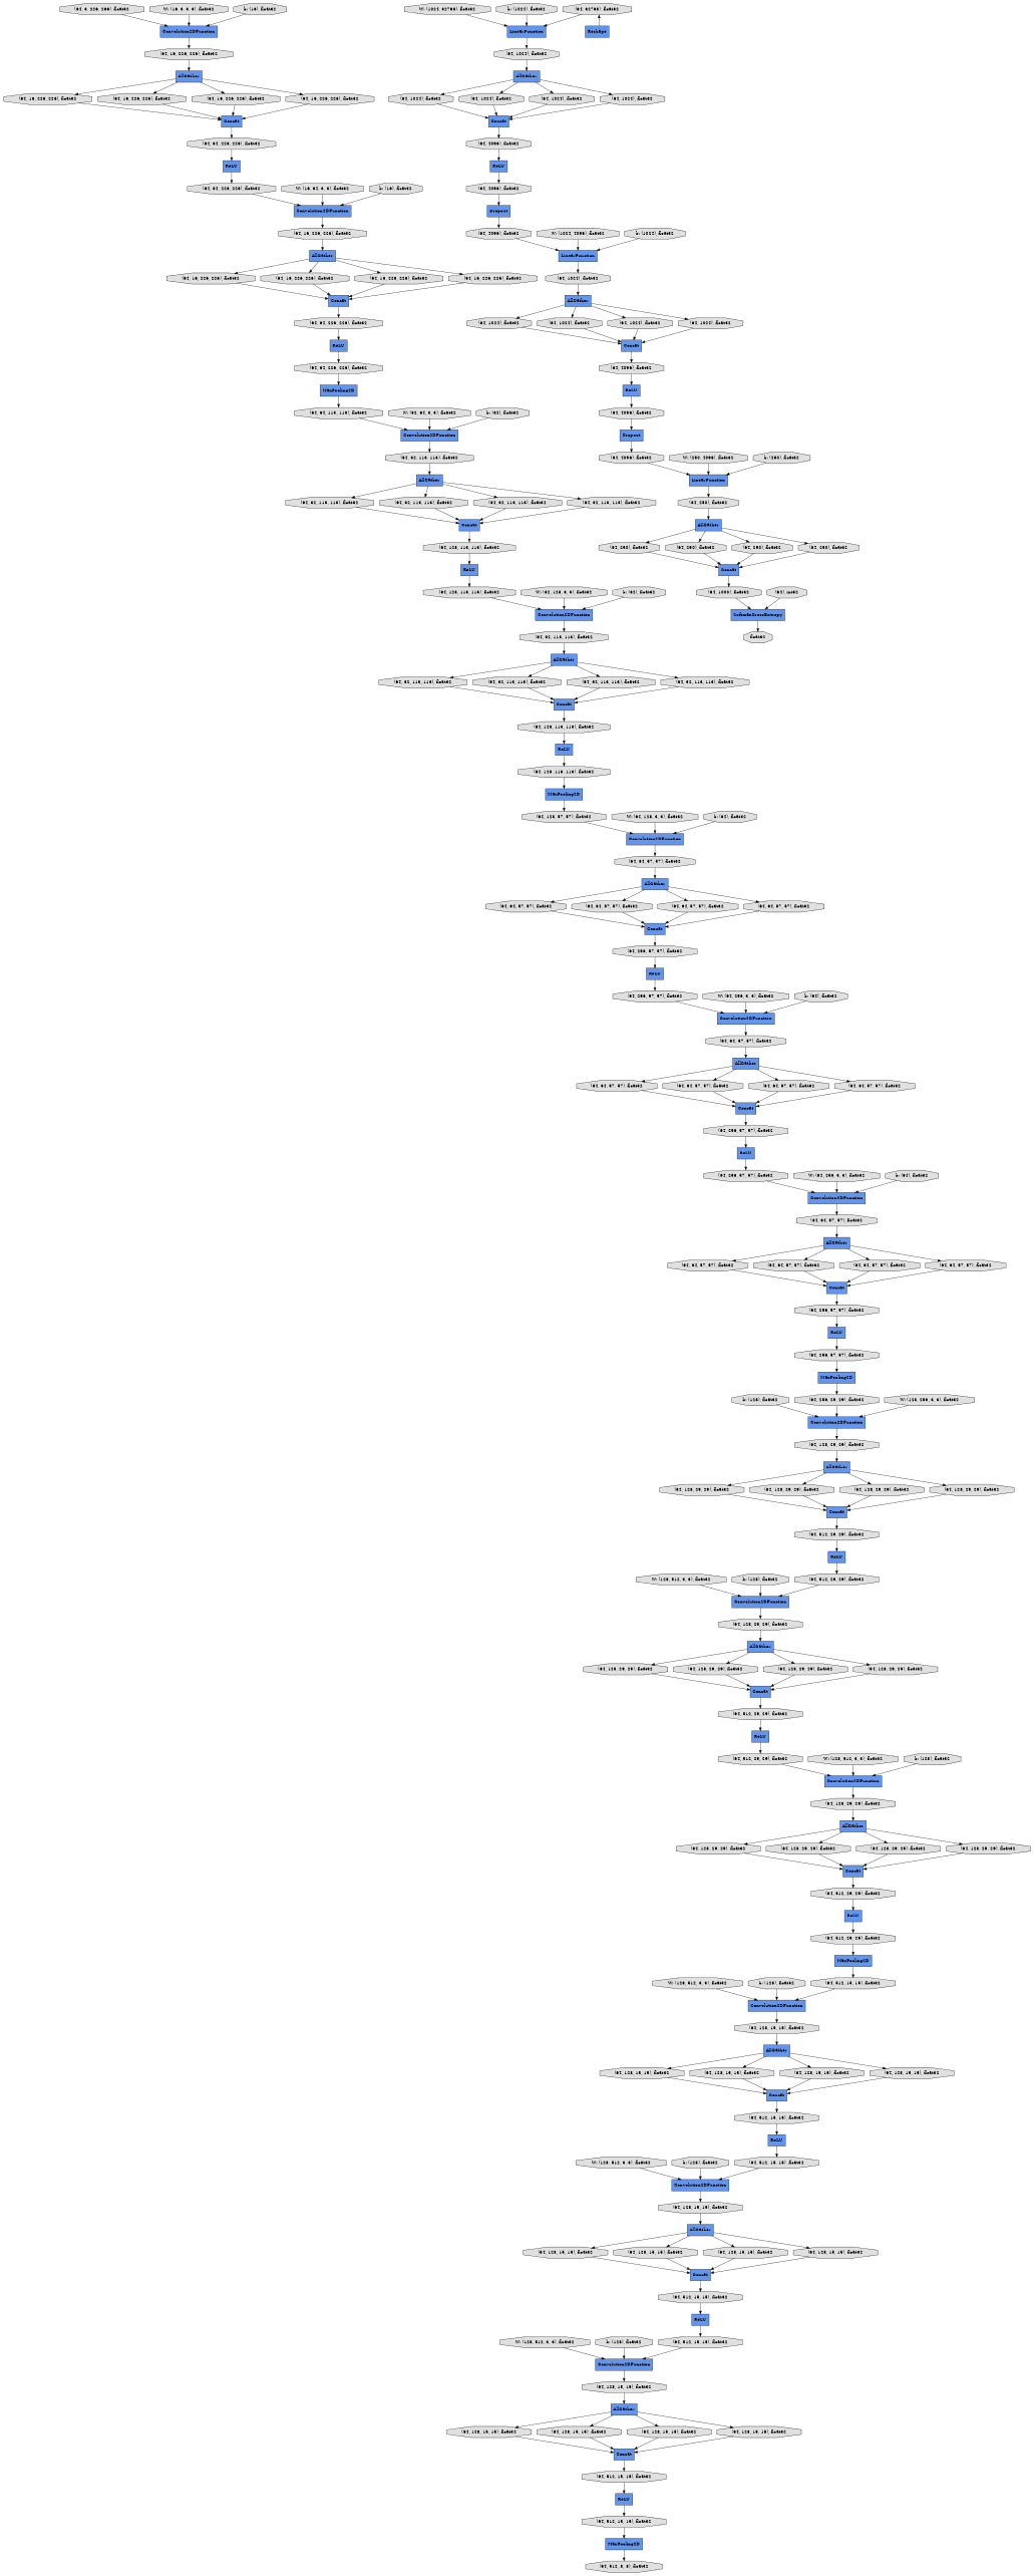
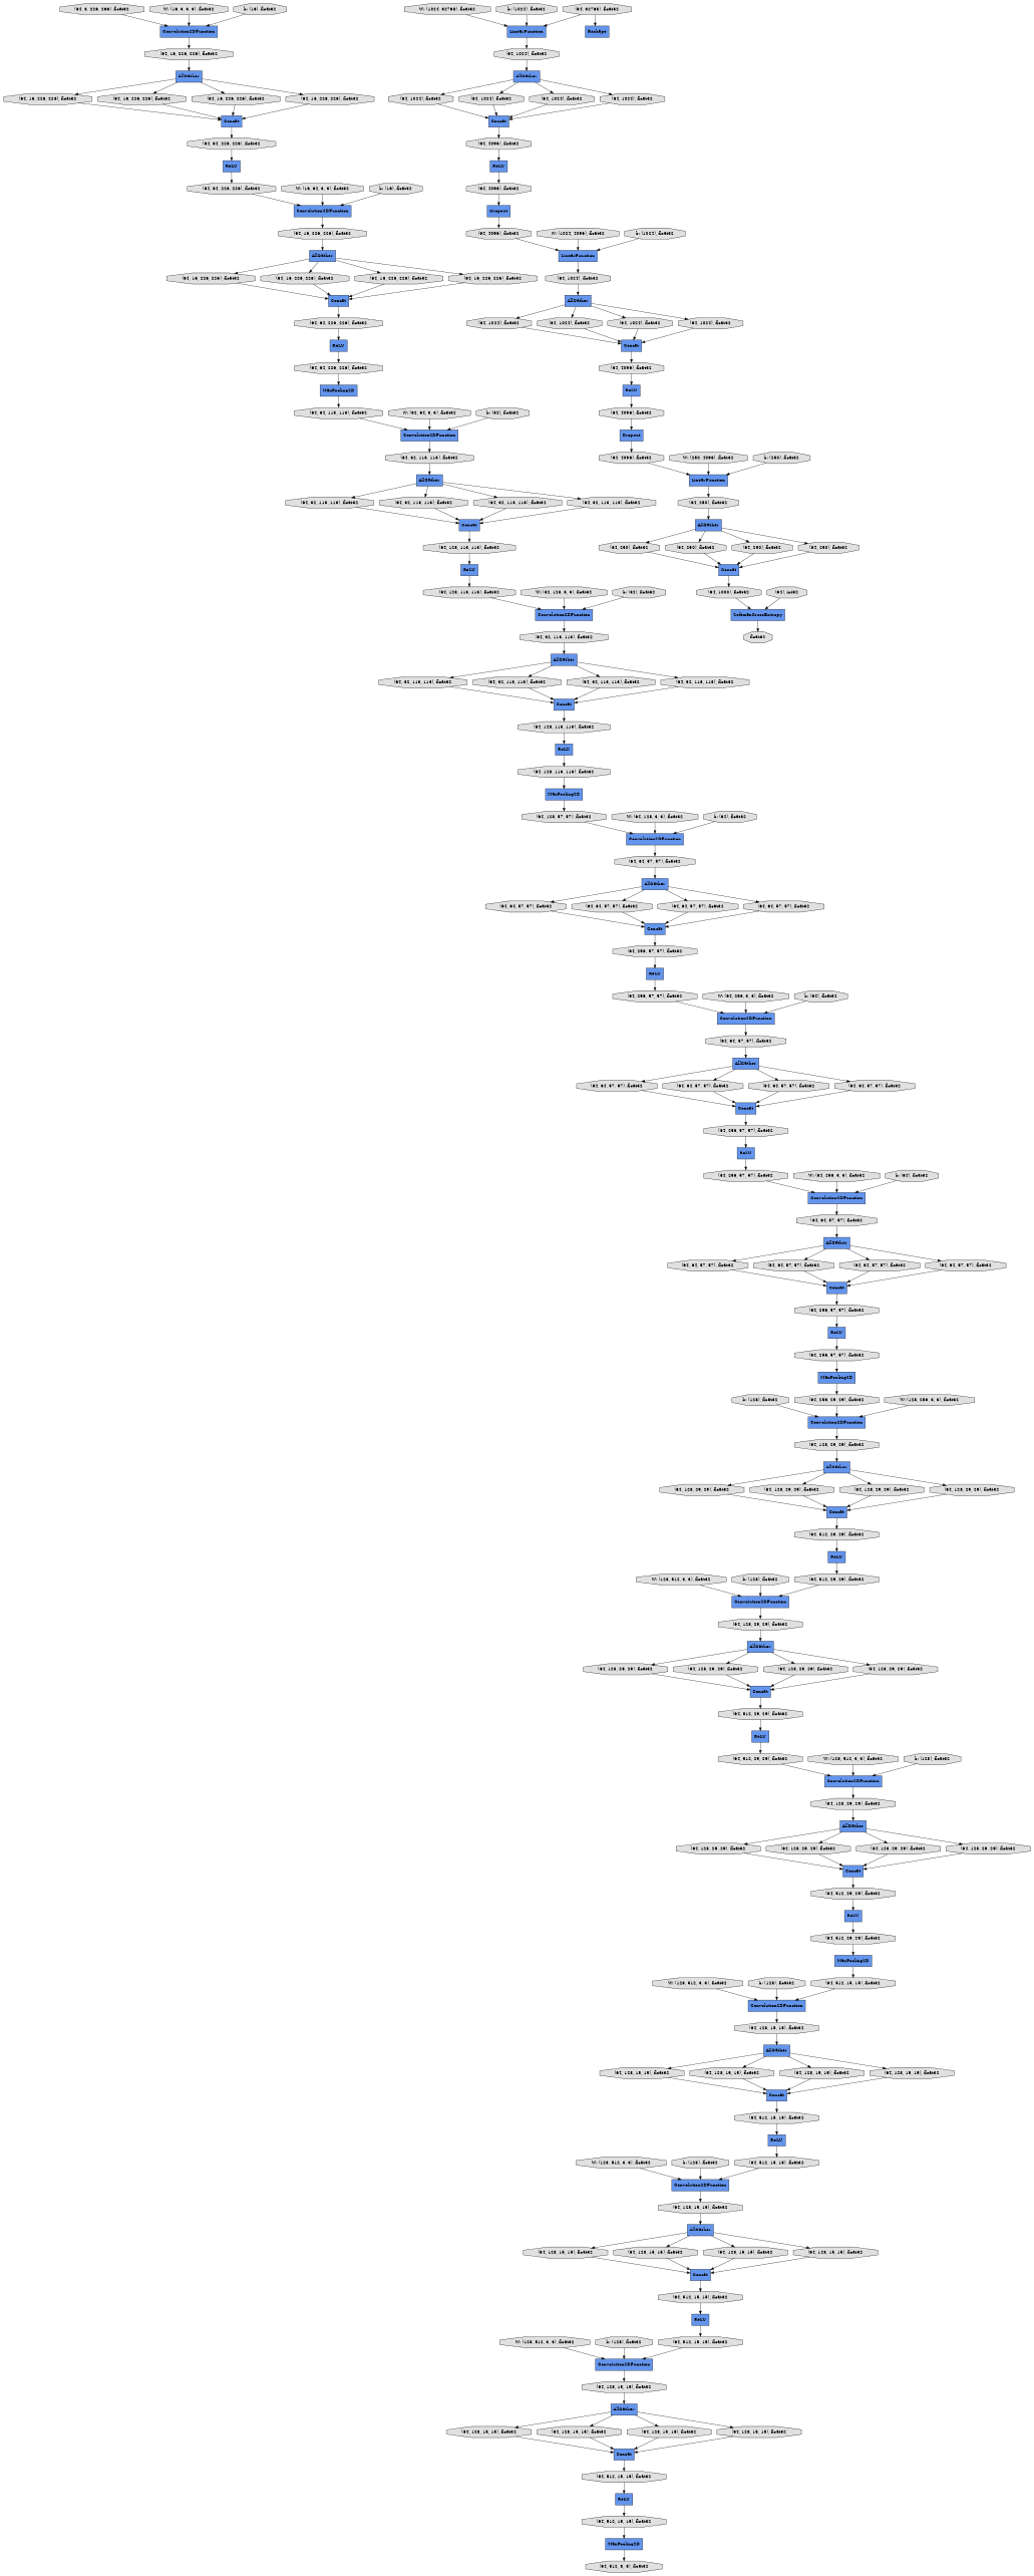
  digraph {
    rankdir=TB
    node [fillcolor="#E0E0E0" shape=octagon style=filled]
    n1 [fillcolor="#6495ED" label=MaxPooling2D shape=record]
    n2 [label="(64, 512, 15, 15), float32"]
    n3 [fillcolor="#6495ED" label=Convolution2DFunction shape=record]
    n4 [label="(64, 64, 57, 57), float32"]
    n5 [fillcolor="#6495ED" label=Concat shape=record]
    n6 [label="(64, 256, 57, 57), float32"]
    n7 [label="(64, 128, 29, 29), float32"]
    n8 [fillcolor="#6495ED" label=AllGather shape=record]
    n9 [label="(64, 128, 29, 29), float32"]
    n10 [label="(64, 128, 29, 29), float32"]
    n11 [label="(64, 128, 29, 29), float32"]
    n12 [label="(64, 128, 29, 29), float32"]
    n13 [label="(64, 128, 29, 29), float32"]
    n14 [fillcolor="#6495ED" label=Concat shape=record]
    n15 [label="(64, 512, 29, 29), float32"]
    n16 [label="b: (128), float32"]
    n17 [fillcolor="#6495ED" label=Convolution2DFunction shape=record]
    n18 [label="(64, 128, 29, 29), float32"]
    n19 [label="(64, 128, 113, 113), float32"]
    n20 [fillcolor="#6495ED" label=MaxPooling2D shape=record]
    n21 [label="(64, 128, 57, 57), float32"]
    n22 [label="(64, 64, 57, 57), float32"]
    n23 [fillcolor="#6495ED" label=AllGather shape=record]
    n24 [label="(64, 16, 226, 226), float32"]
    n25 [label="(64, 16, 226, 226), float32"]
    n26 [label="(64, 16, 226, 226), float32"]
    n27 [label="(64, 16, 226, 226), float32"]
    n28 [fillcolor="#6495ED" label=Concat shape=record]
    n29 [label="(64, 512, 29, 29), float32"]
    n30 [fillcolor="#6495ED" label=Convolution2DFunction shape=record]
    n31 [label="(64, 256, 57, 57), float32"]
    n32 [fillcolor="#6495ED" label=Convolution2DFunction shape=record]
    n33 [label="(64, 64, 57, 57), float32"]
    n34 [label="(64, 32, 113, 113), float32"]
    n35 [fillcolor="#6495ED" label=Concat shape=record]
    n36 [label="(64, 128, 113, 113), float32"]
    n37 [fillcolor="#6495ED" label=Concat shape=record]
    n38 [label="(64, 512, 29, 29), float32"]
    n39 [fillcolor="#6495ED" label=ReLU shape=record]
    n40 [label="(64, 64, 57, 57), float32"]
    n41 [fillcolor="#6495ED" label=Concat shape=record]
    n42 [label="(64, 256, 57, 57), float32"]
    n43 [label="(64, 128, 29, 29), float32"]
    n44 [label="(64, 128, 15, 15), float32"]
    n45 [label="W: (128, 512, 3, 3), float32"]
    n46 [fillcolor="#6495ED" label=Convolution2DFunction shape=record]
    n47 [label="(64, 128, 29, 29), float32"]
    n48 [fillcolor="#6495ED" label=AllGather shape=record]
    n49 [label="(64, 64, 57, 57), float32"]
    n50 [label="(64, 64, 57, 57), float32"]
    n51 [label="(64, 64, 57, 57), float32"]
    n52 [fillcolor="#6495ED" label=Convolution2DFunction shape=record]
    n53 [label="(64, 64, 57, 57), float32"]
    n54 [label="(64, 512, 29, 29), float32"]
    n55 [label="(64, 256, 57, 57), float32"]
    n56 [fillcolor="#6495ED" label=Convolution2DFunction shape=record]
    n57 [label="(64, 64, 57, 57), float32"]
    n58 [fillcolor="#6495ED" label=ReLU shape=record]
    n59 [label="(64, 32, 113, 113), float32"]
    n60 [fillcolor="#6495ED" label=ReLU shape=record]
    n61 [label="(64, 128, 113, 113), float32"]
    n62 [fillcolor="#6495ED" label=Convolution2DFunction shape=record]
    n63 [label="(64, 32, 113, 113), float32"]
    n64 [label="(64, 512, 15, 15), float32"]
    n65 [fillcolor="#6495ED" label=Convolution2DFunction shape=record]
    n66 [label="(64, 128, 15, 15), float32"]
    n67 [fillcolor="#6495ED" label=ReLU shape=record]
    n68 [label="(64, 128, 29, 29), float32"]
    n69 [label="b: (128), float32"]
    n70 [fillcolor="#6495ED" label=AllGather shape=record]
    n71 [label="(64, 64, 57, 57), float32"]
    n72 [label="(64, 64, 57, 57), float32"]
    n73 [label="(64, 64, 57, 57), float32"]
    n74 [label="(64, 64, 57, 57), float32"]
    n75 [fillcolor="#6495ED" label=ReLU shape=record]
    n76 [label="(64, 64, 226, 226), float32"]
    n77 [fillcolor="#6495ED" label=Convolution2DFunction shape=record]
    n78 [label="(64, 256, 29, 29), float32"]
    n79 [label="(64, 128, 29, 29), float32"]
    n80 [fillcolor="#6495ED" label=Concat shape=record]
    n81 [label="(64, 256, 57, 57), float32"]
    n82 [fillcolor="#6495ED" label=AllGather shape=record]
    n83 [label="(64, 32, 113, 113), float32"]
    n84 [label="(64, 32, 113, 113), float32"]
    n85 [label="W: (128, 512, 3, 3), float32"]
    n86 [label="(64, 64, 226, 226), float32"]
    n87 [label="(64, 256, 57, 57), float32"]
    n88 [fillcolor="#6495ED" label=MaxPooling2D shape=record]
    n89 [fillcolor="#6495ED" label=ReLU shape=record]
    n90 [fillcolor="#6495ED" label=Concat shape=record]
    n91 [label="(64, 512, 15, 15), float32"]
    n92 [fillcolor="#6495ED" label=ReLU shape=record]
    n93 [label="(64, 32, 113, 113), float32"]
    n94 [fillcolor="#6495ED" label=Concat shape=record]
    n95 [label="(64, 128, 113, 113), float32"]
    n96 [fillcolor="#6495ED" label=AllGather shape=record]
    n97 [label="(64, 128, 15, 15), float32"]
    n98 [label="(64, 128, 15, 15), float32"]
    n99 [label="(64, 128, 15, 15), float32"]
    n100 [label="(64, 128, 15, 15), float32"]
    n101 [label="b: (128), float32"]
    n102 [label="(64, 512, 29, 29), float32"]
    n103 [label="W: (128, 512, 3, 3), float32"]
    n104 [fillcolor="#6495ED" label=AllGather shape=record]
    n105 [label="(64, 128, 15, 15), float32"]
    n106 [label="(64, 128, 15, 15), float32"]
    n107 [label="(64, 128, 15, 15), float32"]
    n108 [label="(64, 128, 15, 15), float32"]
    n109 [fillcolor="#6495ED" label=Concat shape=record]
    n110 [label="(64, 512, 29, 29), float32"]
    n111 [fillcolor="#6495ED" label=ReLU shape=record]
    n112 [fillcolor="#6495ED" label=AllGather shape=record]
    n113 [label="(64, 16, 226, 226), float32"]
    n114 [label="(64, 16, 226, 226), float32"]
    n115 [label="(64, 16, 226, 226), float32"]
    n116 [label="(64, 16, 226, 226), float32"]
    n117 [fillcolor="#6495ED" label=Concat shape=record]
    n118 [label="b: (128), float32"]
    n119 [fillcolor="#6495ED" label=AllGather shape=record]
    n120 [label="(64, 128, 29, 29), float32"]
    n121 [label="(64, 128, 29, 29), float32"]
    n122 [label="(64, 128, 29, 29), float32"]
    n123 [label="(64, 128, 29, 29), float32"]
    n124 [label="(64, 32, 113, 113), float32"]
    n125 [label="(64, 512, 15, 15), float32"]
    n126 [fillcolor="#6495ED" label=Convolution2DFunction shape=record]
    n127 [label="(64, 128, 15, 15), float32"]
    n128 [fillcolor="#6495ED" label=AllGather shape=record]
    n129 [label="(64, 64, 57, 57), float32"]
    n130 [label="(64, 64, 57, 57), float32"]
    n131 [label="W: (128, 512, 3, 3), float32"]
    n132 [label="(64, 16, 226, 226), float32"]
    n133 [label="b: (128), float32"]
    n134 [fillcolor="#6495ED" label=Concat shape=record]
    n135 [label="(64, 512, 15, 15), float32"]
    n136 [fillcolor="#6495ED" label=ReLU shape=record]
    n137 [fillcolor="#6495ED" label=ReLU shape=record]
    n138 [label="W: (128, 512, 3, 3), float32"]
    n139 [label="(64, 16, 226, 226), float32"]
    n140 [fillcolor="#6495ED" label=ReLU shape=record]
    n141 [label="b: (128), float32"]
    n142 [fillcolor="#6495ED" label=Convolution2DFunction shape=record]
    n143 [fillcolor="#6495ED" label=AllGather shape=record]
    n144 [label="(64, 128, 15, 15), float32"]
    n145 [label="(64, 128, 15, 15), float32"]
    n146 [label="(64, 128, 15, 15), float32"]
    n147 [label="(64, 128, 15, 15), float32"]
    n148 [fillcolor="#6495ED" label=Concat shape=record]
    n149 [fillcolor="#6495ED" label=AllGather shape=record]
    n150 [label="(64, 32, 113, 113), float32"]
    n151 [label="(64, 32, 113, 113), float32"]
    n152 [label="(64, 512, 15, 15), float32"]
    n153 [fillcolor="#6495ED" label=ReLU shape=record]
    n154 [fillcolor="#6495ED" label=AllGather shape=record]
    n155 [label="(64, 512, 15, 15), float32"]
    n156 [fillcolor="#6495ED" label=MaxPooling2D shape=record]
    n157 [label="(64, 512, 8, 8), float32"]
    n158 [label="W: (1024, 32768), float32"]
    n159 [fillcolor="#6495ED" label=LinearFunction shape=record]
    n160 [label="(64, 1024), float32"]
    n161 [label="W: (16, 64, 3, 3), float32"]
    n162 [label="(64, 3, 226, 266), float32"]
    n163 [label="(64, 4096), float32"]
    n164 [fillcolor="#6495ED" label=LinearFunction shape=record]
    n165 [label="(64, 250), float32"]
    n166 [label="(64, 64, 226, 226), float32"]
    n167 [fillcolor="#6495ED" label=MaxPooling2D shape=record]
    n168 [label="(64, 64, 113, 113), float32"]
    n169 [label="(64, 4096), float32"]
    n170 [fillcolor="#6495ED" label=ReLU shape=record]
    n171 [label="(64, 4096), float32"]
    n172 [fillcolor="#6495ED" label=AllGather shape=record]
    n173 [fillcolor="#6495ED" label=Convolution2DFunction shape=record]
    n174 [label="(64, 32, 113, 113), float32"]
    n175 [label="b: (1024), float32"]
    n176 [label="(64, 64, 226, 226), float32"]
    n177 [label="b: (16), float32"]
    n178 [fillcolor="#6495ED" label=Reshape shape=record]
    n179 [label="(64, 32768), float32"]
    n180 [fillcolor="#6495ED" label=AllGather shape=record]
    n181 [label="(64, 250), float32"]
    n182 [label="(64, 250), float32"]
    n183 [label="(64, 250), float32"]
    n184 [label="(64, 250), float32"]
    n185 [fillcolor="#6495ED" label=Concat shape=record]
    n186 [label="(64, 1000), float32"]
    n187 [label="W: (32, 64, 3, 3), float32"]
    n188 [label="W: (1024, 4096), float32"]
    n189 [fillcolor="#6495ED" label=LinearFunction shape=record]
    n190 [label="(64, 1024), float32"]
    n191 [label="(64), int32"]
    n192 [fillcolor="#6495ED" label=SoftmaxCrossEntropy shape=record]
    n193 [label=float32]
    n194 [label="W: (16, 3, 3, 3), float32"]
    n195 [label="b: (32), float32"]
    n196 [label="b: (1024), float32"]
    n197 [fillcolor="#6495ED" label=Concat shape=record]
    n198 [label="(64, 4096), float32"]
    n199 [fillcolor="#6495ED" label=ReLU shape=record]
    n200 [label="(64, 4096), float32"]
    n201 [label="W: (32, 128, 3, 3), float32"]
    n202 [label="W: (250, 4096), float32"]
    n203 [label="(64, 1024), float32"]
    n204 [label="(64, 1024), float32"]
    n205 [label="(64, 1024), float32"]
    n206 [label="(64, 1024), float32"]
    n207 [label="(64, 4096), float32"]
    n208 [fillcolor="#6495ED" label=Dropout shape=record]
    n209 [label="b: (32), float32"]
    n210 [fillcolor="#6495ED" label=ReLU shape=record]
    n211 [label="b: (250), float32"]
    n212 [label="W: (64, 128, 3, 3), float32"]
    n213 [label="b: (64), float32"]
    n214 [fillcolor="#6495ED" label=AllGather shape=record]
    n215 [fillcolor="#6495ED" label=Dropout shape=record]
    n216 [label="W: (64, 256, 3, 3), float32"]
    n217 [fillcolor="#6495ED" label=Concat shape=record]
    n218 [label="b: (64), float32"]
    n219 [label="(64, 1024), float32"]
    n220 [label="(64, 1024), float32"]
    n221 [label="(64, 1024), float32"]
    n222 [label="(64, 1024), float32"]
    n223 [label="W: (64, 256, 3, 3), float32"]
    n224 [label="b: (16), float32"]
    n225 [label="b: (64), float32"]
    n226 [label="W: (128, 256, 3, 3), float32"]
    n1 -> n2
    n2 -> n3
    n3 -> n44
    n4 -> n5
    n5 -> n6
    n6 -> n67
    n7 -> n8
    n8 -> n9
    n8 -> n10
    n8 -> n11
    n8 -> n12
    n9 -> n37
    n10 -> n37
    n11 -> n37
    n12 -> n37
    n13 -> n14
    n14 -> n15
    n15 -> n58
    n16 -> n17
    n17 -> n18
    n18 -> n119
    n19 -> n20
    n20 -> n21
    n21 -> n52
    n22 -> n5
    n23 -> n24
    n23 -> n25
    n23 -> n26
    n23 -> n27
    n24 -> n28
    n25 -> n28
    n26 -> n28
    n27 -> n28
    n28 -> n86
    n29 -> n30
    n30 -> n7
    n31 -> n32
    n32 -> n33
    n33 -> n48
    n34 -> n35
    n35 -> n36
    n36 -> n140
    n37 -> n38
    n38 -> n39
    n39 -> n54
    n40 -> n41
    n41 -> n42
    n42 -> n60
    n43 -> n14
    n44 -> n96
    n45 -> n46
    n46 -> n47
    n47 -> n154
    n48 -> n40
    n48 -> n49
    n48 -> n50
    n48 -> n51
    n49 -> n41
    n50 -> n41
    n51 -> n41
    n52 -> n53
    n53 -> n128
    n54 -> n1
    n55 -> n56
    n56 -> n57
    n57 -> n70
    n58 -> n29
    n59 -> n35
    n60 -> n55
    n61 -> n62
    n62 -> n63
    n63 -> n82
    n64 -> n65
    n65 -> n66
    n66 -> n104
    n67 -> n31
    n68 -> n14
    n69 -> n46
    n70 -> n71
    n70 -> n72
    n70 -> n73
    n70 -> n74
    n71 -> n80
    n72 -> n80
    n73 -> n80
    n74 -> n80
    n75 -> n76
    n76 -> n77
    n77 -> n139
    n78 -> n17
    n79 -> n14
    n80 -> n81
    n81 -> n89
    n82 -> n34
    n82 -> n59
    n82 -> n83
    n82 -> n84
    n83 -> n35
    n84 -> n35
    n85 -> n30
    n86 -> n75
    n87 -> n88
    n88 -> n78
    n89 -> n87
    n90 -> n91
    n91 -> n92
    n92 -> n64
    n93 -> n94
    n94 -> n95
    n95 -> n137
    n96 -> n97
    n96 -> n98
    n96 -> n99
    n96 -> n100
    n97 -> n90
    n98 -> n90
    n99 -> n90
    n100 -> n90
    n101 -> n30
    n102 -> n46
    n103 -> n3
    n104 -> n105
    n104 -> n106
    n104 -> n107
    n104 -> n108
    n105 -> n134
    n106 -> n134
    n107 -> n134
    n108 -> n134
    n109 -> n110
    n110 -> n111
    n111 -> n102
    n112 -> n113
    n112 -> n114
    n112 -> n115
    n112 -> n116
    n113 -> n117
    n114 -> n117
    n115 -> n117
    n116 -> n117
    n117 -> n176
    n118 -> n3
    n119 -> n120
    n119 -> n121
    n119 -> n122
    n119 -> n123
    n120 -> n109
    n121 -> n109
    n122 -> n109
    n123 -> n109
    n124 -> n94
    n125 -> n126
    n126 -> n127
    n127 -> n143
    n128 -> n4
    n128 -> n22
    n128 -> n129
    n128 -> n130
    n129 -> n5
    n130 -> n5
    n131 -> n65
    n132 -> n23
    n133 -> n65
    n134 -> n135
    n135 -> n136
    n136 -> n125
    n137 -> n61
    n138 -> n126
    n139 -> n112
    n140 -> n19
    n141 -> n126
    n142 -> n132
    n143 -> n144
    n143 -> n145
    n143 -> n146
    n143 -> n147
    n144 -> n148
    n145 -> n148
    n146 -> n148
    n147 -> n148
    n148 -> n152
    n149 -> n93
    n149 -> n124
    n149 -> n150
    n149 -> n151
    n150 -> n94
    n151 -> n94
    n152 -> n153
    n153 -> n155
    n154 -> n13
    n154 -> n43
    n154 -> n68
    n154 -> n79
    n155 -> n156
    n156 -> n157
    n158 -> n159
    n159 -> n160
    n160 -> n172
    n161 -> n77
    n162 -> n142
    n163 -> n164
    n164 -> n165
    n165 -> n180
    n166 -> n167
    n167 -> n168
    n168 -> n173
    n169 -> n170
    n170 -> n171
    n171 -> n215
    n172 -> n203
    n172 -> n204
    n172 -> n205
    n172 -> n206
    n173 -> n174
    n174 -> n149
    n175 -> n159
    n176 -> n210
    n177 -> n77
-   n178 -> n179
+   n179 -> n178
    n179 -> n159
    n180 -> n181
    n180 -> n182
    n180 -> n183
    n180 -> n184
    n181 -> n185
    n182 -> n185
    n183 -> n185
    n184 -> n185
    n185 -> n186
    n186 -> n192
    n187 -> n173
    n188 -> n189
    n189 -> n190
    n190 -> n214
    n191 -> n192
    n192 -> n193
    n194 -> n142
    n195 -> n173
    n196 -> n189
    n197 -> n198
    n198 -> n199
    n199 -> n207
    n200 -> n189
    n201 -> n62
    n202 -> n164
    n203 -> n197
    n204 -> n197
    n205 -> n197
    n206 -> n197
    n207 -> n208
    n208 -> n200
    n209 -> n62
    n210 -> n166
    n211 -> n164
    n212 -> n52
    n213 -> n52
    n214 -> n219
    n214 -> n220
    n214 -> n221
    n214 -> n222
    n215 -> n163
    n216 -> n32
    n217 -> n169
    n218 -> n32
    n219 -> n217
    n220 -> n217
    n221 -> n217
    n222 -> n217
    n223 -> n56
    n224 -> n142
    n225 -> n56
    n226 -> n17
  }
